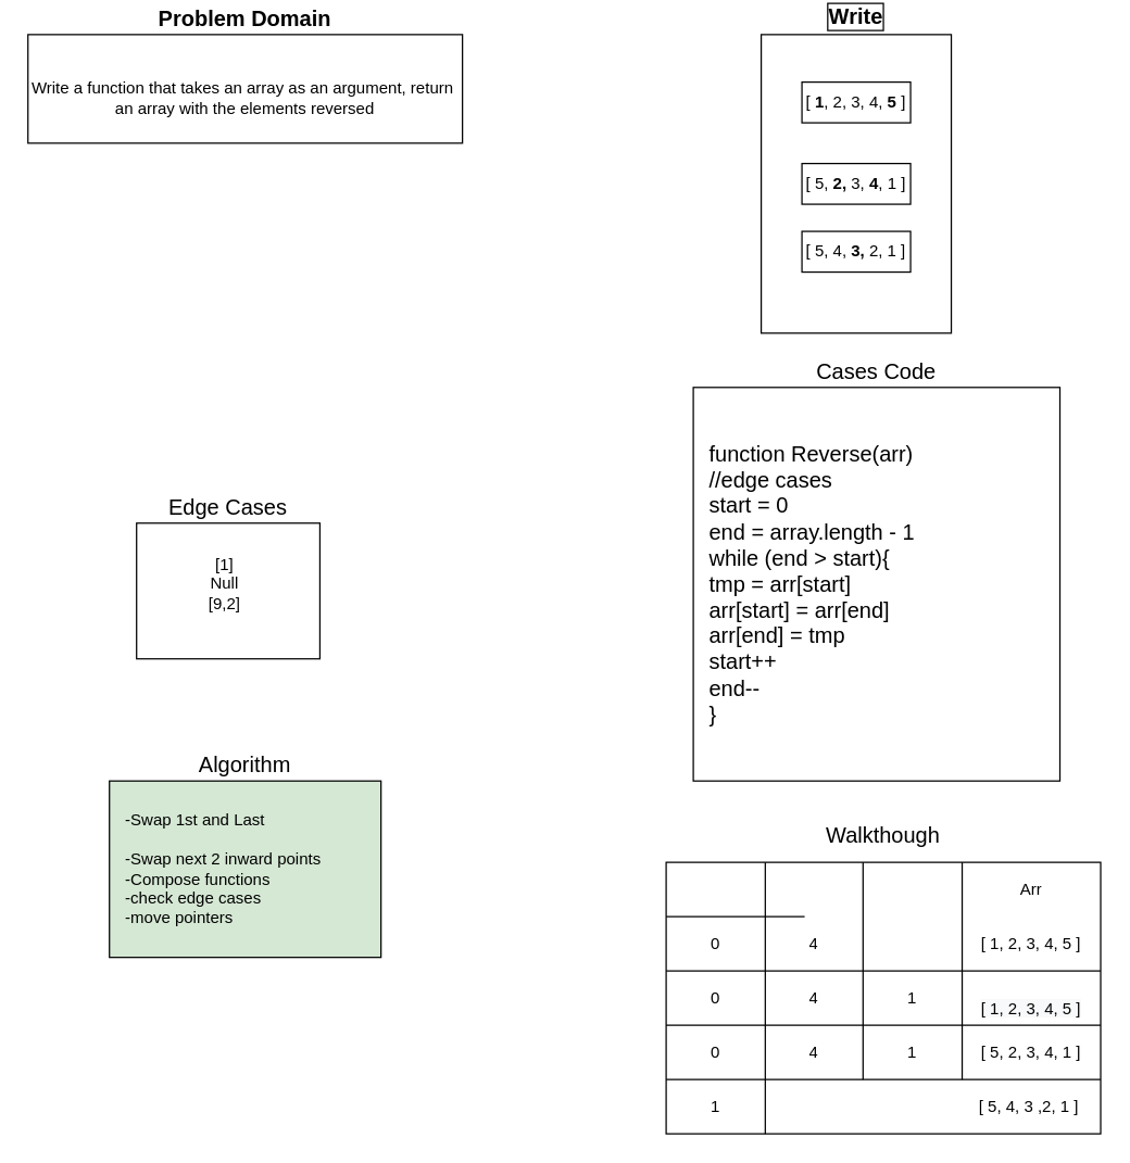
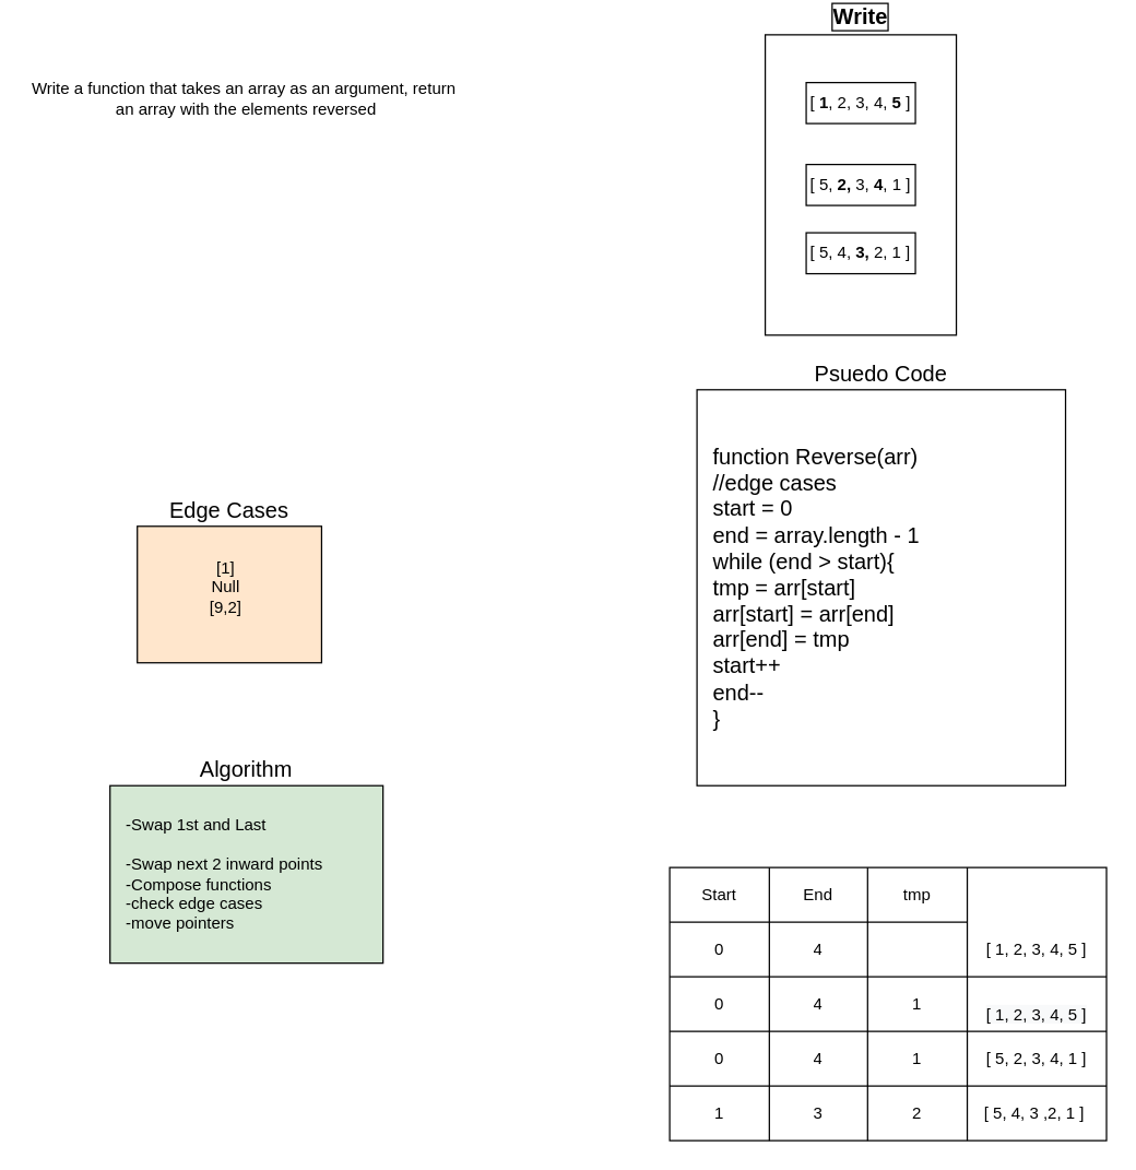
  <mxCell id="0" />
  <mxCell id="1" parent="0" />
  <mxCell id="2" value="Algorithm" style="rounded=0;whiteSpace=wrap;html=1;fontSize=16;align=center;labelPosition=center;verticalLabelPosition=top;verticalAlign=bottom;fillColor=#d5e8d4;" vertex="1" parent="1"><mxGeometry x="80" y="575" width="200" height="130" as="geometry" /></mxCell>
- <mxCell id="3" value="Problem Domain" style="rounded=0;whiteSpace=wrap;html=1;fontSize=16;align=center;labelPosition=center;verticalLabelPosition=top;verticalAlign=bottom;fontStyle=1" vertex="1" parent="1"><mxGeometry x="20" y="25" width="320" height="80" as="geometry" /></mxCell>
  <mxCell id="4" value="&lt;br&gt;Write a function that takes an array as an argument, return&amp;nbsp; an array with the elements reversed" style="text;html=1;strokeColor=none;fillColor=none;align=center;verticalAlign=middle;whiteSpace=wrap;rounded=0;" vertex="1" parent="1"><mxGeometry x="20" y="25" width="320" height="80" as="geometry" /></mxCell>
  <mxCell id="5" value="&lt;div&gt;&lt;span&gt;-Swap 1st and Last&lt;/span&gt;&lt;/div&gt;&lt;div&gt;&lt;span&gt;&lt;br&gt;&lt;/span&gt;&lt;/div&gt;-Swap next 2 inward points&lt;br&gt;-Compose functions&lt;br&gt;-check edge cases&lt;br&gt;-move pointers" style="text;html=1;strokeColor=none;fillColor=none;align=left;verticalAlign=middle;whiteSpace=wrap;rounded=0;" vertex="1" parent="1"><mxGeometry x="90" y="575" width="190" height="130" as="geometry" /></mxCell>
  <mxCell id="6" value="" style="group" vertex="1" connectable="0" parent="1"><mxGeometry x="570" y="20" width="140" height="220" as="geometry" /></mxCell>
  <mxCell id="7" value="" style="group" vertex="1" connectable="0" parent="6"><mxGeometry x="-10" y="5" width="140" height="220" as="geometry" /></mxCell>
  <mxCell id="8" value="Write" style="rounded=0;whiteSpace=wrap;html=1;labelBorderColor=#000000;labelPosition=center;verticalLabelPosition=top;align=center;verticalAlign=bottom;fontSize=16;fontStyle=1" vertex="1" parent="7"><mxGeometry width="140" height="220" as="geometry" /></mxCell>
  <mxCell id="9" value="[ &lt;b&gt;1&lt;/b&gt;, 2, 3, 4, &lt;b&gt;5&lt;/b&gt; ]" style="rounded=0;whiteSpace=wrap;html=1;" vertex="1" parent="7"><mxGeometry x="30" y="35" width="80" height="30" as="geometry" /></mxCell>
  <mxCell id="10" value="[ 5, &lt;b&gt;2,&lt;/b&gt; 3, &lt;b&gt;4&lt;/b&gt;, 1 ]" style="rounded=0;whiteSpace=wrap;html=1;" vertex="1" parent="7"><mxGeometry x="30" y="95" width="80" height="30" as="geometry" /></mxCell>
  <mxCell id="11" value="[ 5, 4, &lt;b&gt;3,&lt;/b&gt; 2, 1 ]" style="rounded=0;whiteSpace=wrap;html=1;" vertex="1" parent="7"><mxGeometry x="30" y="145" width="80" height="30" as="geometry" /></mxCell>
- <mxCell id="12" value="Walkthough" style="text;html=1;strokeColor=none;fillColor=none;align=center;verticalAlign=middle;whiteSpace=wrap;rounded=0;fontSize=16;" vertex="1" parent="1"><mxGeometry x="490" y="605" width="320" height="20" as="geometry" /></mxCell>
  <mxCell id="13" value="" style="group" vertex="1" connectable="0" parent="1"><mxGeometry x="100" y="375" width="135" height="110" as="geometry" /></mxCell>
- <mxCell id="14" value="Edge Cases" style="rounded=0;whiteSpace=wrap;html=1;fontSize=16;align=center;labelPosition=center;verticalLabelPosition=top;verticalAlign=bottom;" vertex="1" parent="13"><mxGeometry y="10" width="135" height="100" as="geometry" /></mxCell>
+ <mxCell id="14" value="Edge Cases" style="rounded=0;whiteSpace=wrap;html=1;fontSize=16;align=center;labelPosition=center;verticalLabelPosition=top;verticalAlign=bottom;fillColor=#ffe6cc;" vertex="1" parent="13"><mxGeometry y="10" width="135" height="100" as="geometry" /></mxCell>
  <mxCell id="15" value="[1]&lt;br&gt;Null&lt;br&gt;[9,2]" style="text;html=1;strokeColor=none;fillColor=none;align=center;verticalAlign=middle;whiteSpace=wrap;rounded=0;" vertex="1" parent="13"><mxGeometry width="130" height="110" as="geometry" /></mxCell>
  <mxCell id="16" value="" style="group" vertex="1" connectable="0" parent="1"><mxGeometry x="510" y="285" width="270" height="290" as="geometry" /></mxCell>
- <mxCell id="17" value="Cases Code" style="rounded=0;whiteSpace=wrap;html=1;fontSize=16;labelPosition=center;verticalLabelPosition=top;align=center;verticalAlign=bottom;" vertex="1" parent="16"><mxGeometry width="270" height="290" as="geometry" /></mxCell>
+ <mxCell id="17" value="Psuedo Code" style="rounded=0;whiteSpace=wrap;html=1;fontSize=16;labelPosition=center;verticalLabelPosition=top;align=center;verticalAlign=bottom;" vertex="1" parent="16"><mxGeometry width="270" height="290" as="geometry" /></mxCell>
  <mxCell id="18" value="function Reverse(arr)&lt;br&gt;//edge cases&lt;br&gt;start = 0&lt;br&gt;end = array.length - 1&lt;br&gt;while (end &amp;gt; start){&lt;br&gt;tmp = arr[start]&lt;br&gt;arr[start] = arr[end]&lt;br&gt;arr[end] = tmp&lt;br&gt;start++&lt;br&gt;end--&lt;br&gt;}" style="text;html=1;strokeColor=none;fillColor=none;align=left;verticalAlign=middle;whiteSpace=wrap;rounded=0;fontSize=16;labelPosition=center;verticalLabelPosition=middle;" vertex="1" parent="16"><mxGeometry x="10" y="10" width="250" height="270" as="geometry" /></mxCell>
  <mxCell id="19" value="" style="shape=table;html=1;whiteSpace=wrap;startSize=0;container=1;collapsible=0;childLayout=tableLayout;" vertex="1" parent="1"><mxGeometry x="490" y="635" width="320" height="200" as="geometry" /></mxCell>
  <mxCell id="20" value="" style="shape=partialRectangle;html=1;whiteSpace=wrap;collapsible=0;dropTarget=0;pointerEvents=0;fillColor=none;top=0;left=0;bottom=0;right=0;points=[[0,0.5],[1,0.5]];portConstraint=eastwest;" vertex="1" parent="19"><mxGeometry width="320" height="40" as="geometry" /></mxCell>
- <mxCell id="24" value="Arr" style="shape=partialRectangle;html=1;whiteSpace=wrap;connectable=0;overflow=hidden;fillColor=none;top=0;left=0;bottom=0;right=0;" vertex="1" parent="20"><mxGeometry x="218" width="102" height="40" as="geometry" /></mxCell>
+ <mxCell id="21" value="Start" style="shape=partialRectangle;html=1;whiteSpace=wrap;connectable=0;overflow=hidden;fillColor=none;top=0;left=0;bottom=0;right=0;" vertex="1" parent="20"><mxGeometry width="73" height="40" as="geometry" /></mxCell>
+ <mxCell id="22" value="End" style="shape=partialRectangle;html=1;whiteSpace=wrap;connectable=0;overflow=hidden;fillColor=none;top=0;left=0;bottom=0;right=0;" vertex="1" parent="20"><mxGeometry x="73" width="72" height="40" as="geometry" /></mxCell>
+ <mxCell id="23" value="tmp" style="shape=partialRectangle;html=1;whiteSpace=wrap;connectable=0;overflow=hidden;fillColor=none;top=0;left=0;bottom=0;right=0;" vertex="1" parent="20"><mxGeometry x="145" width="73" height="40" as="geometry" /></mxCell>
  <mxCell id="25" value="" style="shape=partialRectangle;html=1;whiteSpace=wrap;collapsible=0;dropTarget=0;pointerEvents=0;fillColor=none;top=0;left=0;bottom=0;right=0;points=[[0,0.5],[1,0.5]];portConstraint=eastwest;" vertex="1" parent="19"><mxGeometry y="40" width="320" height="40" as="geometry" /></mxCell>
  <mxCell id="26" value="0" style="shape=partialRectangle;html=1;whiteSpace=wrap;connectable=0;overflow=hidden;fillColor=none;top=0;left=0;bottom=0;right=0;" vertex="1" parent="25"><mxGeometry width="73" height="40" as="geometry" /></mxCell>
  <mxCell id="27" value="4" style="shape=partialRectangle;html=1;whiteSpace=wrap;connectable=0;overflow=hidden;fillColor=none;top=0;left=0;bottom=0;right=0;" vertex="1" parent="25"><mxGeometry x="73" width="72" height="40" as="geometry" /></mxCell>
  <mxCell id="28" value="" style="shape=partialRectangle;html=1;whiteSpace=wrap;connectable=0;overflow=hidden;fillColor=none;top=0;left=0;bottom=0;right=0;" vertex="1" parent="25"><mxGeometry x="145" width="73" height="40" as="geometry" /></mxCell>
  <mxCell id="29" value="[ 1, 2, 3, 4, 5 ]" style="shape=partialRectangle;html=1;whiteSpace=wrap;connectable=0;overflow=hidden;fillColor=none;top=0;left=0;bottom=0;right=0;" vertex="1" parent="25"><mxGeometry x="218" width="102" height="40" as="geometry" /></mxCell>
  <mxCell id="30" value="" style="shape=partialRectangle;html=1;whiteSpace=wrap;collapsible=0;dropTarget=0;pointerEvents=0;fillColor=none;top=0;left=0;bottom=0;right=0;points=[[0,0.5],[1,0.5]];portConstraint=eastwest;" vertex="1" parent="19"><mxGeometry y="80" width="320" height="40" as="geometry" /></mxCell>
  <mxCell id="31" value="0" style="shape=partialRectangle;html=1;whiteSpace=wrap;connectable=0;overflow=hidden;fillColor=none;top=0;left=0;bottom=0;right=0;" vertex="1" parent="30"><mxGeometry width="73" height="40" as="geometry" /></mxCell>
  <mxCell id="32" value="4" style="shape=partialRectangle;html=1;whiteSpace=wrap;connectable=0;overflow=hidden;fillColor=none;top=0;left=0;bottom=0;right=0;" vertex="1" parent="30"><mxGeometry x="73" width="72" height="40" as="geometry" /></mxCell>
  <mxCell id="33" value="1" style="shape=partialRectangle;html=1;whiteSpace=wrap;connectable=0;overflow=hidden;fillColor=none;top=0;left=0;bottom=0;right=0;" vertex="1" parent="30"><mxGeometry x="145" width="73" height="40" as="geometry" /></mxCell>
  <mxCell id="34" value="&lt;br&gt;&lt;span style=&quot;color: rgb(0 , 0 , 0) ; font-family: &amp;#34;helvetica&amp;#34; ; font-size: 12px ; font-style: normal ; font-weight: 400 ; letter-spacing: normal ; text-align: center ; text-indent: 0px ; text-transform: none ; word-spacing: 0px ; background-color: rgb(248 , 249 , 250) ; display: inline ; float: none&quot;&gt;[ 1, 2, 3, 4, 5 ]&lt;/span&gt;&lt;br&gt;" style="shape=partialRectangle;html=1;whiteSpace=wrap;connectable=0;overflow=hidden;fillColor=none;top=0;left=0;bottom=0;right=0;" vertex="1" parent="30"><mxGeometry x="218" width="102" height="40" as="geometry" /></mxCell>
  <mxCell id="35" value="" style="shape=partialRectangle;html=1;whiteSpace=wrap;collapsible=0;dropTarget=0;pointerEvents=0;fillColor=none;top=0;left=0;bottom=0;right=0;points=[[0,0.5],[1,0.5]];portConstraint=eastwest;" vertex="1" parent="19"><mxGeometry y="120" width="320" height="40" as="geometry" /></mxCell>
  <mxCell id="36" value="0" style="shape=partialRectangle;html=1;whiteSpace=wrap;connectable=0;overflow=hidden;fillColor=none;top=0;left=0;bottom=0;right=0;" vertex="1" parent="35"><mxGeometry width="73" height="40" as="geometry" /></mxCell>
  <mxCell id="37" value="4" style="shape=partialRectangle;html=1;whiteSpace=wrap;connectable=0;overflow=hidden;fillColor=none;top=0;left=0;bottom=0;right=0;" vertex="1" parent="35"><mxGeometry x="73" width="72" height="40" as="geometry" /></mxCell>
  <mxCell id="38" value="1" style="shape=partialRectangle;html=1;whiteSpace=wrap;connectable=0;overflow=hidden;fillColor=none;top=0;left=0;bottom=0;right=0;" vertex="1" parent="35"><mxGeometry x="145" width="73" height="40" as="geometry" /></mxCell>
  <mxCell id="39" value="[ 5, 2, 3, 4, 1 ]" style="shape=partialRectangle;html=1;whiteSpace=wrap;connectable=0;overflow=hidden;fillColor=none;top=0;left=0;bottom=0;right=0;" vertex="1" parent="35"><mxGeometry x="218" width="102" height="40" as="geometry" /></mxCell>
  <mxCell id="40" value="" style="shape=partialRectangle;html=1;whiteSpace=wrap;collapsible=0;dropTarget=0;pointerEvents=0;fillColor=none;top=0;left=0;bottom=0;right=0;points=[[0,0.5],[1,0.5]];portConstraint=eastwest;" vertex="1" parent="19"><mxGeometry y="160" width="320" height="40" as="geometry" /></mxCell>
  <mxCell id="41" value="1" style="shape=partialRectangle;html=1;whiteSpace=wrap;connectable=0;overflow=hidden;fillColor=none;top=0;left=0;bottom=0;right=0;" vertex="1" parent="40"><mxGeometry width="73" height="40" as="geometry" /></mxCell>
+ <mxCell id="42" value="3" style="shape=partialRectangle;html=1;whiteSpace=wrap;connectable=0;overflow=hidden;fillColor=none;top=0;left=0;bottom=0;right=0;" vertex="1" parent="40"><mxGeometry x="73" width="72" height="40" as="geometry" /></mxCell>
+ <mxCell id="43" value="2" style="shape=partialRectangle;html=1;whiteSpace=wrap;connectable=0;overflow=hidden;fillColor=none;top=0;left=0;bottom=0;right=0;" vertex="1" parent="40"><mxGeometry x="145" width="73" height="40" as="geometry" /></mxCell>
  <mxCell id="44" value="[ 5, 4, 3 ,2, 1 ]&amp;nbsp;" style="shape=partialRectangle;html=1;whiteSpace=wrap;connectable=0;overflow=hidden;fillColor=none;top=0;left=0;bottom=0;right=0;" vertex="1" parent="40"><mxGeometry x="218" width="102" height="40" as="geometry" /></mxCell>
